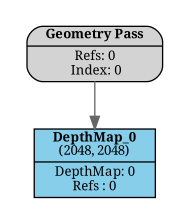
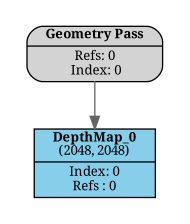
  digraph {
    ordering=out
    rankdir=TB
    splines=spline
    style=invis
    fontname="Noto Serif"
    node [fontname="Noto Serif" fontsize=10 margin="0.2,0.03" shape=record]
    n1 [fillcolor=lightgray label=<{ {<B>Geometry Pass</B>} | {Refs: 0<BR/> Index: 0} }> style="rounded,filled"]
-   n2 [fillcolor=skyblue label=<{ {<B>DepthMap_0</B><BR/>(2048, 2048)} | {DepthMap: 0<BR/>Refs : 0} }> style=filled]
+   n2 [fillcolor=skyblue label=<{ {<B>DepthMap_0</B><BR/>(2048, 2048)} | {Index: 0<BR/>Refs : 0} }> style=filled]
    subgraph cluster_1 {
      n1
      n2
    }
    subgraph cluster_2 {
      label=< <B>Imported</B> >
      style=dotted
    }
    n1 -> n2 [color=gray40 style=solid fontname="Noto Serif"]
  }
